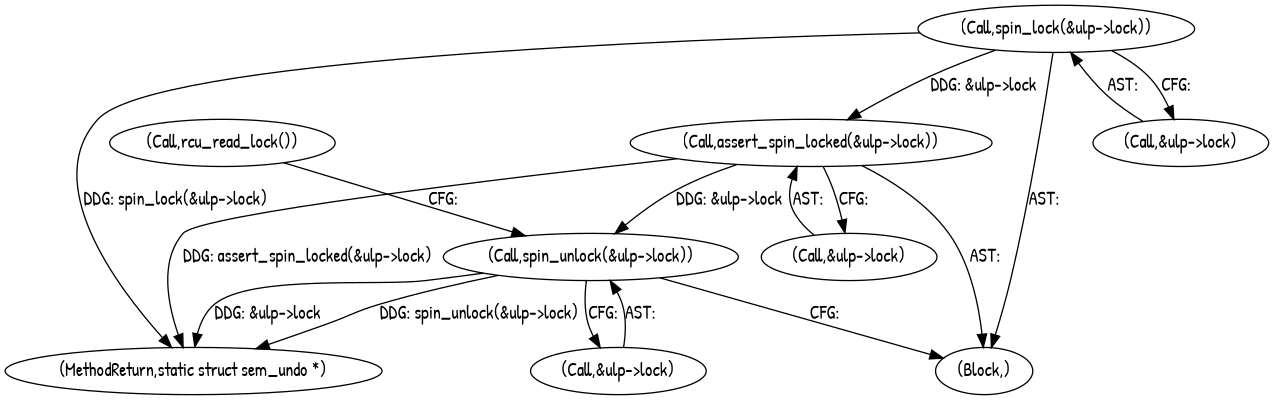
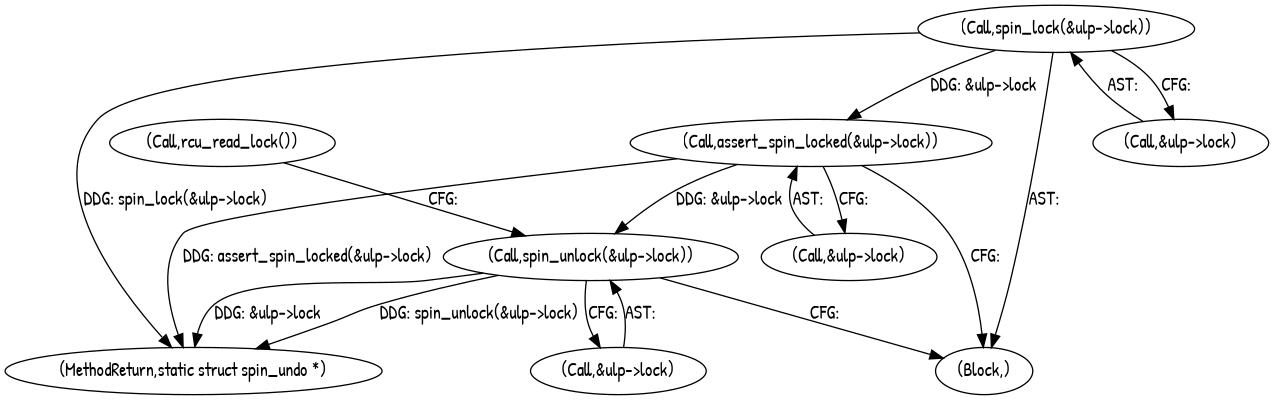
  digraph {
    fontname="Patrick Hand"
    node [fontname="Patrick Hand"]
    edge [fontname="Patrick Hand"]
    n1 [label="(Call,spin_unlock(&ulp->lock))"]
-   n2 [label="(MethodReturn,static struct sem_undo *)"]
+   n2 [label="(MethodReturn,static struct spin_undo *)"]
    n3 [label="(Call,&ulp->lock)"]
    n4 [label="(Block,)"]
    n5 [label="(Call,assert_spin_locked(&ulp->lock))"]
    n6 [label="(Call,&ulp->lock)"]
    n7 [label="(Call,spin_lock(&ulp->lock))"]
    n8 [label="(Call,&ulp->lock)"]
    n9 [label="(Call,rcu_read_lock())"]
    n1 -> n2 [label="DDG: spin_unlock(&ulp->lock)"]
    n1 -> n2 [label="DDG: &ulp->lock"]
    n1 -> n3 [label="CFG: "]
    n1 -> n4 [label="CFG: "]
    n3 -> n1 [label="AST: "]
    n5 -> n1 [label="DDG: &ulp->lock"]
    n5 -> n2 [label="DDG: assert_spin_locked(&ulp->lock)"]
-   n5 -> n4 [label="AST: "]
+   n5 -> n4 [label="CFG: "]
    n5 -> n6 [label="CFG: "]
    n6 -> n5 [label="AST: "]
    n7 -> n2 [label="DDG: spin_lock(&ulp->lock)"]
    n7 -> n4 [label="AST: "]
    n7 -> n5 [label="DDG: &ulp->lock"]
    n7 -> n8 [label="CFG: "]
    n8 -> n7 [label="AST: "]
    n9 -> n1 [label="CFG: "]
  }
